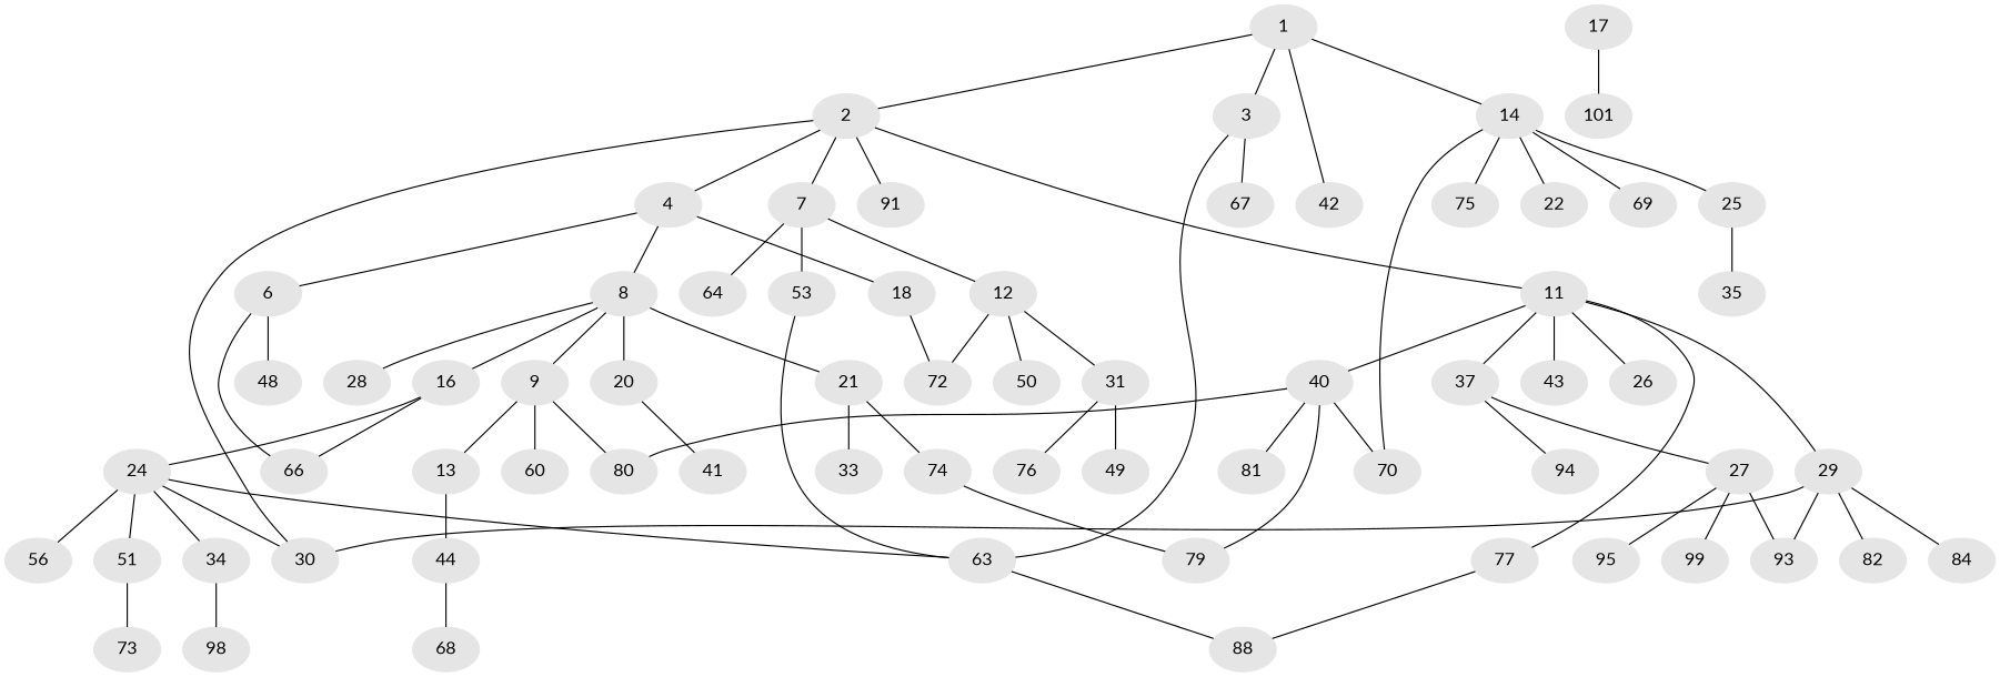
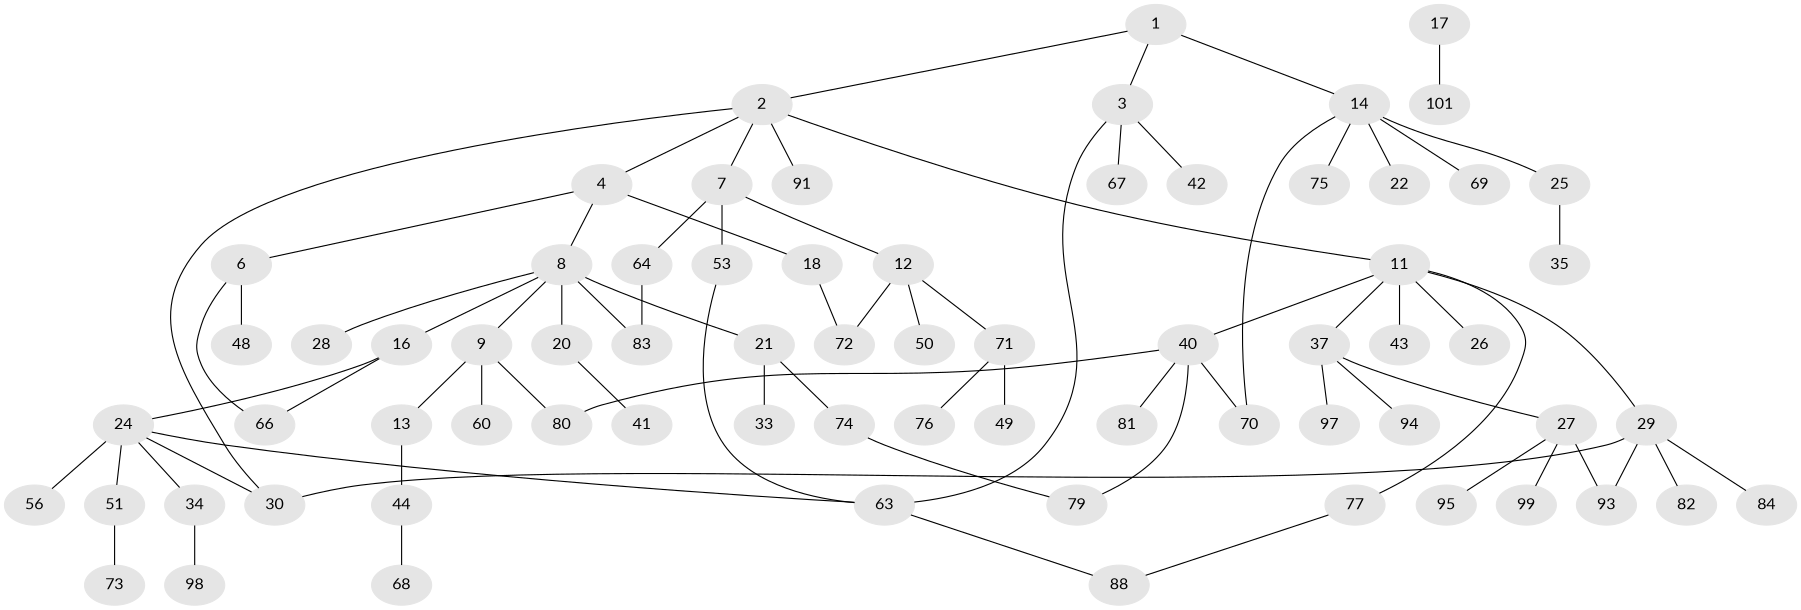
  graph {
    fontname=Lato
    node [color=gray90 fontname=Lato style=filled]
    edge [fontname=Lato]
    1 [super="+52"]
    2 [super="+5"]
    3 [super="+58"]
    14 [super="+26"]
    42
    4 [super="+10"]
    7 [super="+38"]
    11 [super="+19"]
    30
    91
    63 [super="+96"]
    67
    22 [super="+36"]
    25
    69
    70
    75
    6 [super="+62"]
    8 [super="+15"]
    18
    12 [super="+89"]
    53
    64
    n24 [label=26]
    29 [super="+55"]
    37 [super="+39"]
    40 [super="+61"]
    43
    77
    88
    48
    66 [super="+78"]
    9 [super="+27"]
    16 [super="+65"]
    20
    21 [super="+46"]
    28
+   83
    72 [super="+74"]
    17 [super="+86"]
    101
-   31 [super="+45"]
+   31 [super="+45" label=71]
    50
    13 [super="+71"]
    60
    80
    24 [super="+32"]
    41 [super="+87"]
    33
    n50 [label=74 super="+85"]
    44
    82
    84
    93
    n55 [label=27 super="+59"]
    94
+   97
    79
    81
    49
    76
    68
    35 [super="+90"]
    34 [super="+47"]
    51
    56
    98
    73 [super="+92"]
    95
    99
    1 -- 2
    1 -- 3
    1 -- 14
-   1 -- 42
+   3 -- 42
    2 -- 4
    2 -- 7
    2 -- 11
    2 -- 30
    2 -- 91
    3 -- 63
    3 -- 67
    14 -- 22
    14 -- 25
    14 -- 69
    14 -- 70
    14 -- 75
    4 -- 6
    4 -- 8
    4 -- 18
    7 -- 12
    7 -- 53
    7 -- 64
    11 -- n24
    11 -- 29
    11 -- 37
    11 -- 40
    11 -- 43
    11 -- 77
    63 -- 88
    25 -- 35
    6 -- 48
    6 -- 66
    8 -- 9
    8 -- 16
    8 -- 20
    8 -- 21
    8 -- 28
+   8 -- 83
    18 -- 72
    12 -- 72
    12 -- 31
    12 -- 50
    53 -- 63
+   64 -- 83
    29 -- 30
    29 -- 82
    29 -- 84
    29 -- 93
    37 -- n55
    37 -- 94
+   37 -- 97
    40 -- 70
    40 -- 80
    40 -- 79
    40 -- 81
    77 -- 88
    9 -- 13
    9 -- 60
    9 -- 80
    16 -- 66
    16 -- 24 [weight=2]
    20 -- 41
    21 -- 33
    21 -- n50
    17 -- 101
    31 -- 49
    31 -- 76
    13 -- 44
    24 -- 30
    24 -- 63
    24 -- 34
    24 -- 51
    24 -- 56
    n50 -- 79
    44 -- 68
    n55 -- 93
    n55 -- 95
    n55 -- 99
    34 -- 98
    51 -- 73
  }
